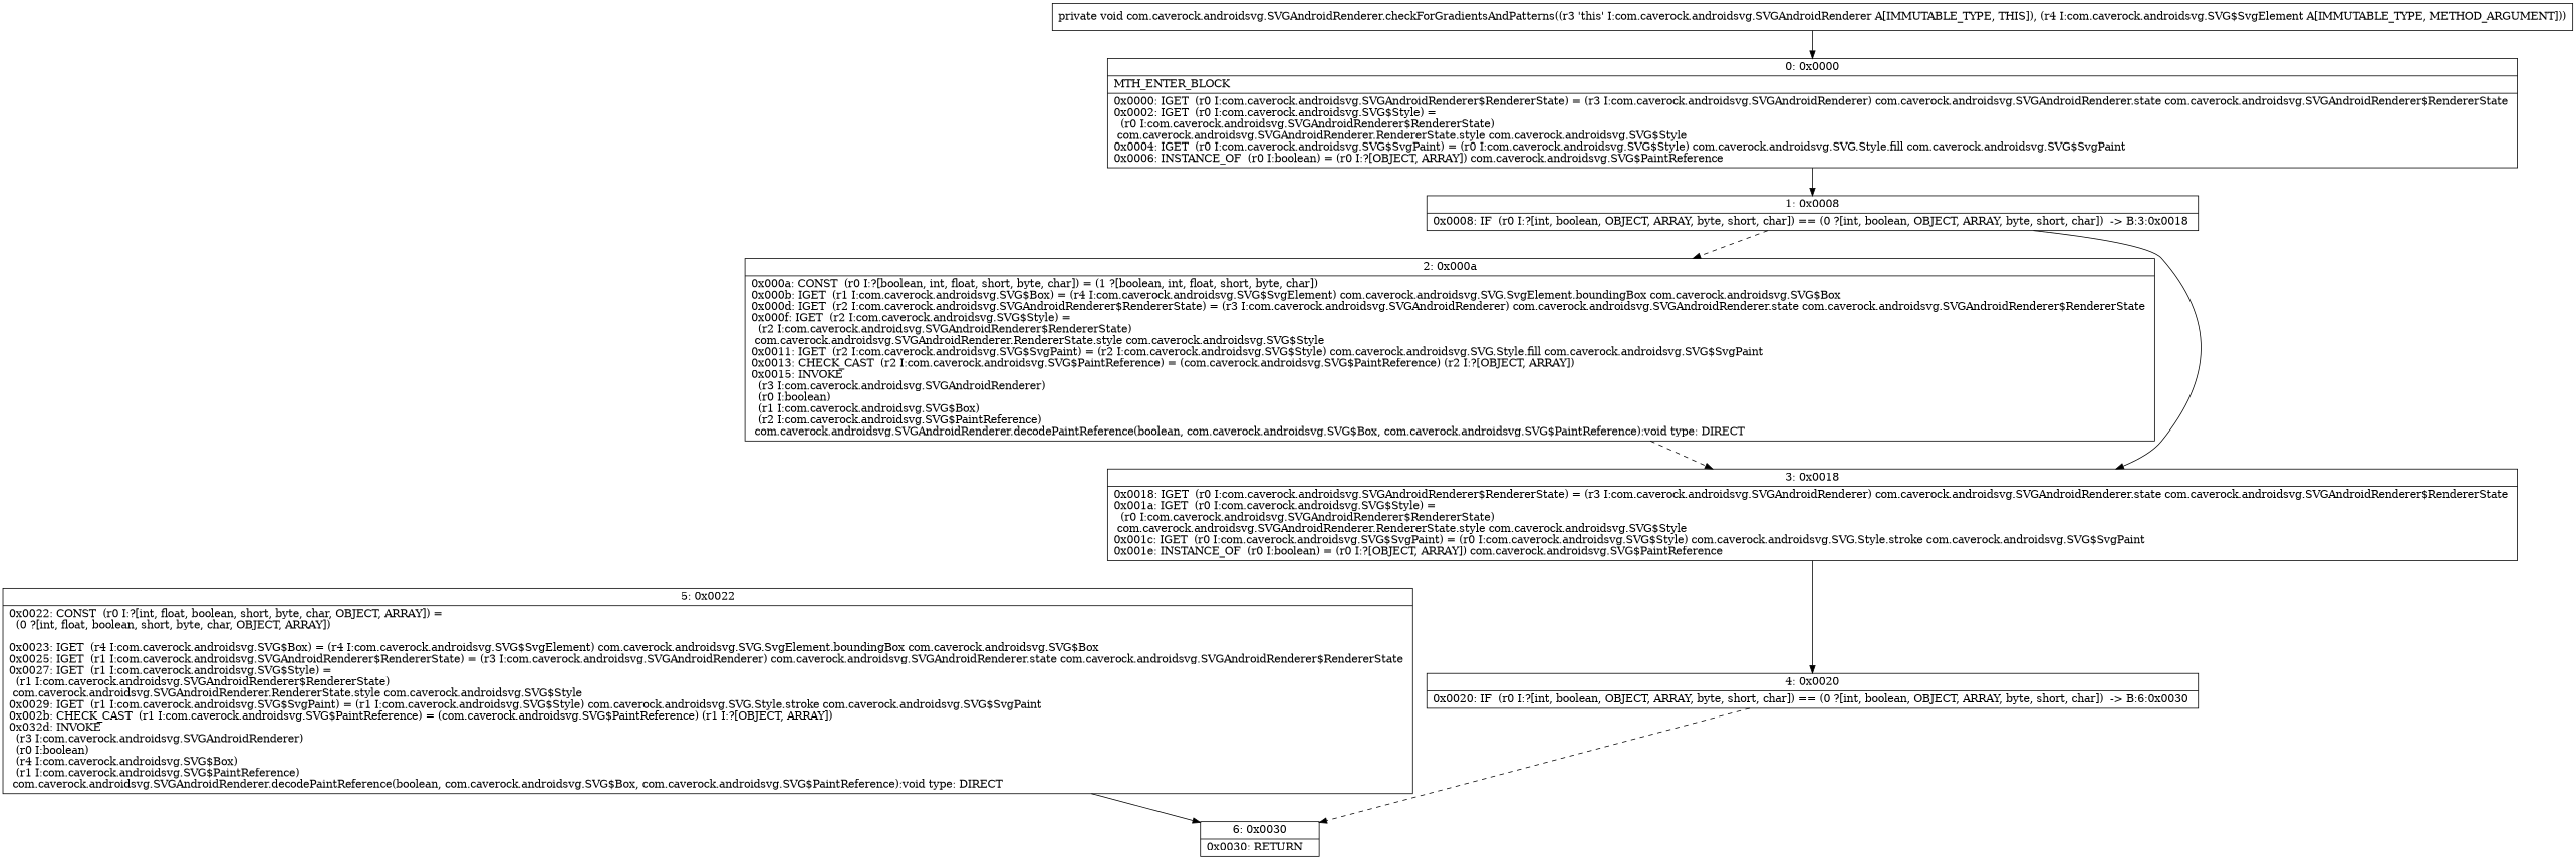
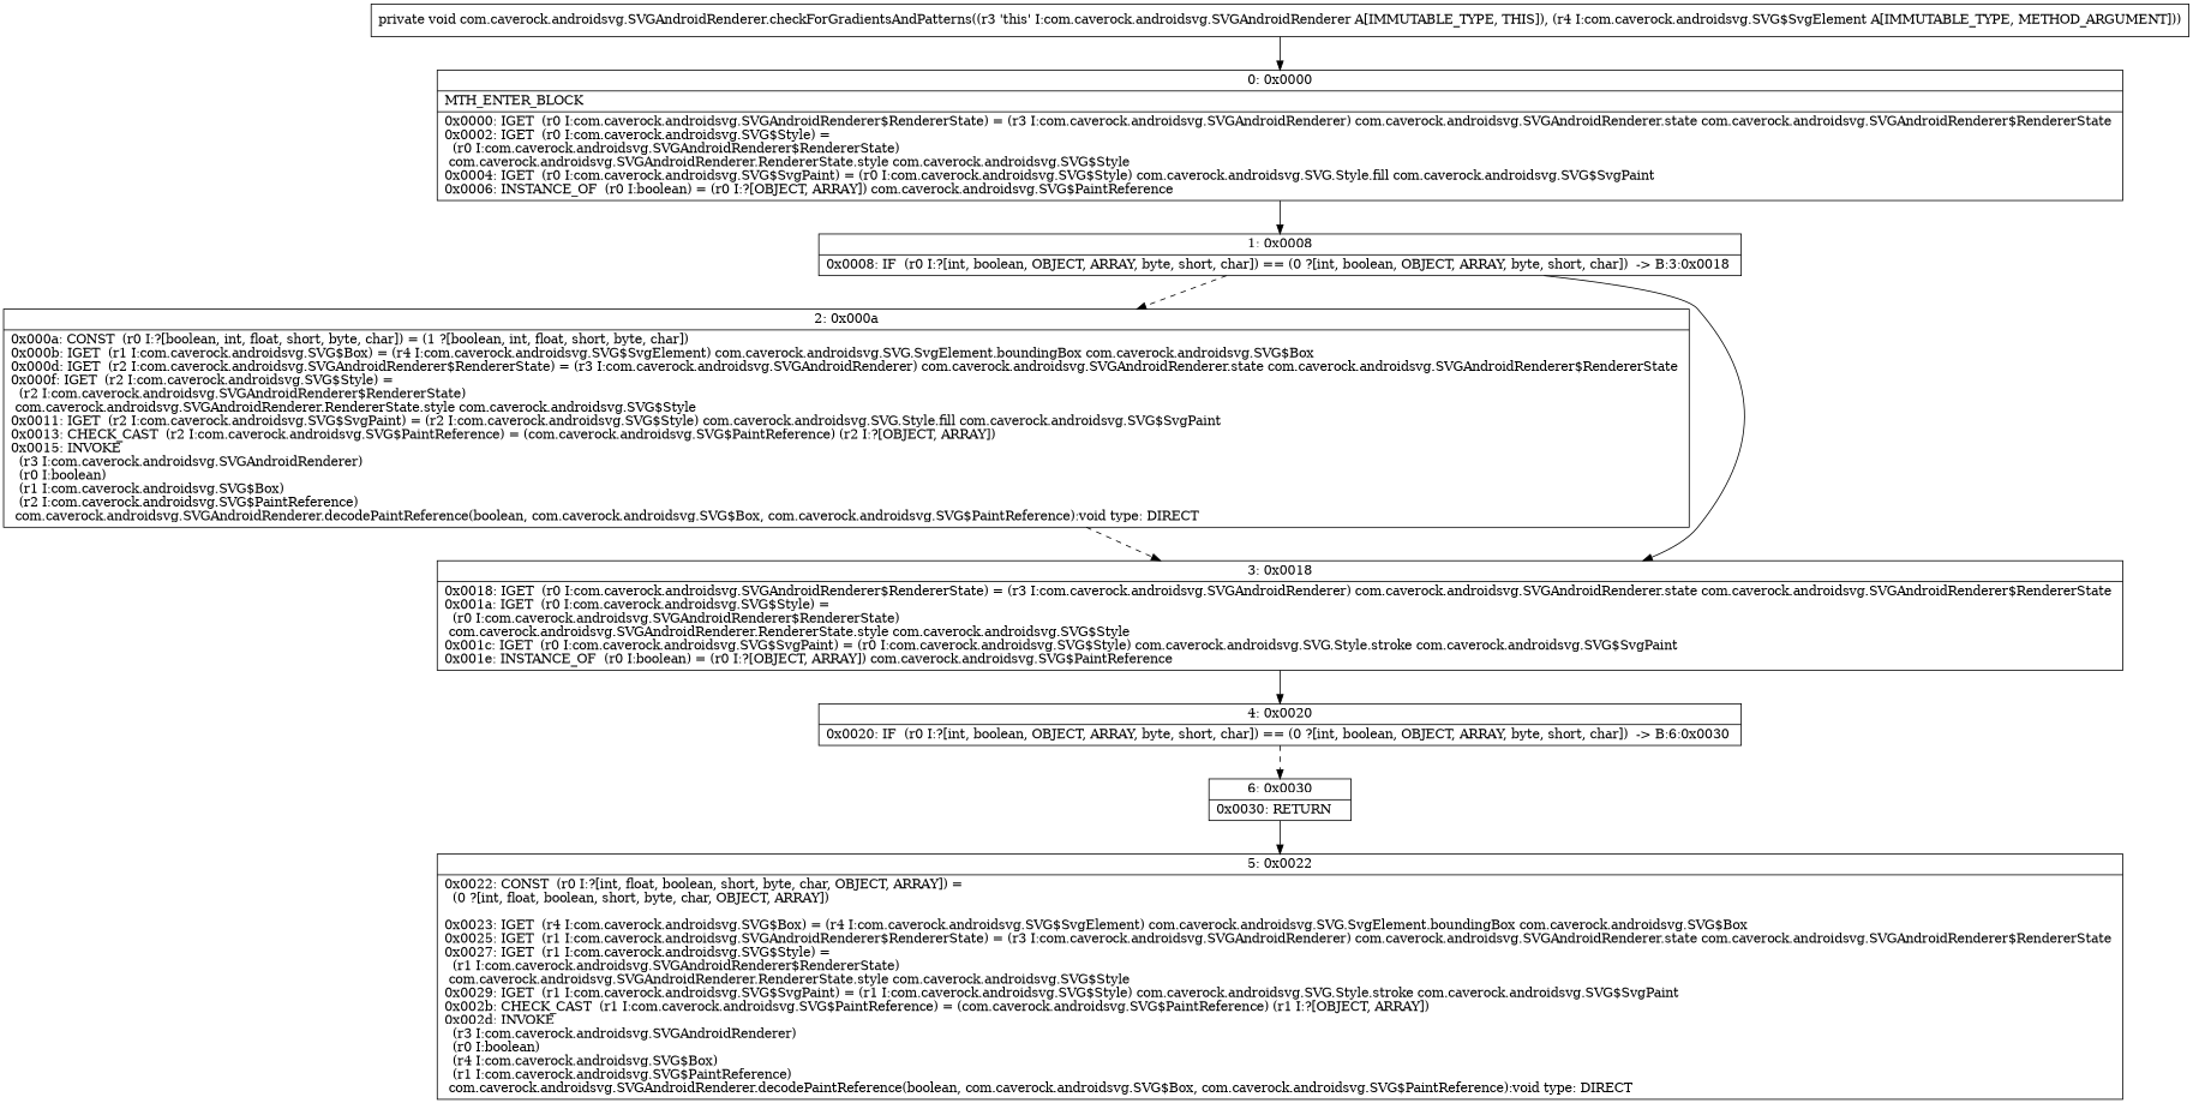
  digraph {
    node [shape=record]
    n1 [label="{0\:\ 0x0000|MTH_ENTER_BLOCK\l|0x0000: IGET  (r0 I:com.caverock.androidsvg.SVGAndroidRenderer$RendererState) = (r3 I:com.caverock.androidsvg.SVGAndroidRenderer) com.caverock.androidsvg.SVGAndroidRenderer.state com.caverock.androidsvg.SVGAndroidRenderer$RendererState \l0x0002: IGET  (r0 I:com.caverock.androidsvg.SVG$Style) = \l  (r0 I:com.caverock.androidsvg.SVGAndroidRenderer$RendererState)\l com.caverock.androidsvg.SVGAndroidRenderer.RendererState.style com.caverock.androidsvg.SVG$Style \l0x0004: IGET  (r0 I:com.caverock.androidsvg.SVG$SvgPaint) = (r0 I:com.caverock.androidsvg.SVG$Style) com.caverock.androidsvg.SVG.Style.fill com.caverock.androidsvg.SVG$SvgPaint \l0x0006: INSTANCE_OF  (r0 I:boolean) = (r0 I:?[OBJECT, ARRAY]) com.caverock.androidsvg.SVG$PaintReference \l}"]
    n2 [label="{1\:\ 0x0008|0x0008: IF  (r0 I:?[int, boolean, OBJECT, ARRAY, byte, short, char]) == (0 ?[int, boolean, OBJECT, ARRAY, byte, short, char])  \-\> B:3:0x0018 \l}"]
    n3 [label="{2\:\ 0x000a|0x000a: CONST  (r0 I:?[boolean, int, float, short, byte, char]) = (1 ?[boolean, int, float, short, byte, char]) \l0x000b: IGET  (r1 I:com.caverock.androidsvg.SVG$Box) = (r4 I:com.caverock.androidsvg.SVG$SvgElement) com.caverock.androidsvg.SVG.SvgElement.boundingBox com.caverock.androidsvg.SVG$Box \l0x000d: IGET  (r2 I:com.caverock.androidsvg.SVGAndroidRenderer$RendererState) = (r3 I:com.caverock.androidsvg.SVGAndroidRenderer) com.caverock.androidsvg.SVGAndroidRenderer.state com.caverock.androidsvg.SVGAndroidRenderer$RendererState \l0x000f: IGET  (r2 I:com.caverock.androidsvg.SVG$Style) = \l  (r2 I:com.caverock.androidsvg.SVGAndroidRenderer$RendererState)\l com.caverock.androidsvg.SVGAndroidRenderer.RendererState.style com.caverock.androidsvg.SVG$Style \l0x0011: IGET  (r2 I:com.caverock.androidsvg.SVG$SvgPaint) = (r2 I:com.caverock.androidsvg.SVG$Style) com.caverock.androidsvg.SVG.Style.fill com.caverock.androidsvg.SVG$SvgPaint \l0x0013: CHECK_CAST  (r2 I:com.caverock.androidsvg.SVG$PaintReference) = (com.caverock.androidsvg.SVG$PaintReference) (r2 I:?[OBJECT, ARRAY]) \l0x0015: INVOKE  \l  (r3 I:com.caverock.androidsvg.SVGAndroidRenderer)\l  (r0 I:boolean)\l  (r1 I:com.caverock.androidsvg.SVG$Box)\l  (r2 I:com.caverock.androidsvg.SVG$PaintReference)\l com.caverock.androidsvg.SVGAndroidRenderer.decodePaintReference(boolean, com.caverock.androidsvg.SVG$Box, com.caverock.androidsvg.SVG$PaintReference):void type: DIRECT \l}"]
    n4 [label="{3\:\ 0x0018|0x0018: IGET  (r0 I:com.caverock.androidsvg.SVGAndroidRenderer$RendererState) = (r3 I:com.caverock.androidsvg.SVGAndroidRenderer) com.caverock.androidsvg.SVGAndroidRenderer.state com.caverock.androidsvg.SVGAndroidRenderer$RendererState \l0x001a: IGET  (r0 I:com.caverock.androidsvg.SVG$Style) = \l  (r0 I:com.caverock.androidsvg.SVGAndroidRenderer$RendererState)\l com.caverock.androidsvg.SVGAndroidRenderer.RendererState.style com.caverock.androidsvg.SVG$Style \l0x001c: IGET  (r0 I:com.caverock.androidsvg.SVG$SvgPaint) = (r0 I:com.caverock.androidsvg.SVG$Style) com.caverock.androidsvg.SVG.Style.stroke com.caverock.androidsvg.SVG$SvgPaint \l0x001e: INSTANCE_OF  (r0 I:boolean) = (r0 I:?[OBJECT, ARRAY]) com.caverock.androidsvg.SVG$PaintReference \l}"]
    n5 [label="{4\:\ 0x0020|0x0020: IF  (r0 I:?[int, boolean, OBJECT, ARRAY, byte, short, char]) == (0 ?[int, boolean, OBJECT, ARRAY, byte, short, char])  \-\> B:6:0x0030 \l}"]
    n6 [label="{6\:\ 0x0030|0x0030: RETURN   \l}"]
-   n7 [label="{5\:\ 0x0022|0x0022: CONST  (r0 I:?[int, float, boolean, short, byte, char, OBJECT, ARRAY]) = \l  (0 ?[int, float, boolean, short, byte, char, OBJECT, ARRAY])\l \l0x0023: IGET  (r4 I:com.caverock.androidsvg.SVG$Box) = (r4 I:com.caverock.androidsvg.SVG$SvgElement) com.caverock.androidsvg.SVG.SvgElement.boundingBox com.caverock.androidsvg.SVG$Box \l0x0025: IGET  (r1 I:com.caverock.androidsvg.SVGAndroidRenderer$RendererState) = (r3 I:com.caverock.androidsvg.SVGAndroidRenderer) com.caverock.androidsvg.SVGAndroidRenderer.state com.caverock.androidsvg.SVGAndroidRenderer$RendererState \l0x0027: IGET  (r1 I:com.caverock.androidsvg.SVG$Style) = \l  (r1 I:com.caverock.androidsvg.SVGAndroidRenderer$RendererState)\l com.caverock.androidsvg.SVGAndroidRenderer.RendererState.style com.caverock.androidsvg.SVG$Style \l0x0029: IGET  (r1 I:com.caverock.androidsvg.SVG$SvgPaint) = (r1 I:com.caverock.androidsvg.SVG$Style) com.caverock.androidsvg.SVG.Style.stroke com.caverock.androidsvg.SVG$SvgPaint \l0x002b: CHECK_CAST  (r1 I:com.caverock.androidsvg.SVG$PaintReference) = (com.caverock.androidsvg.SVG$PaintReference) (r1 I:?[OBJECT, ARRAY]) \l0x032d: INVOKE  \l  (r3 I:com.caverock.androidsvg.SVGAndroidRenderer)\l  (r0 I:boolean)\l  (r4 I:com.caverock.androidsvg.SVG$Box)\l  (r1 I:com.caverock.androidsvg.SVG$PaintReference)\l com.caverock.androidsvg.SVGAndroidRenderer.decodePaintReference(boolean, com.caverock.androidsvg.SVG$Box, com.caverock.androidsvg.SVG$PaintReference):void type: DIRECT \l}"]
+   n7 [label="{5\:\ 0x0022|0x0022: CONST  (r0 I:?[int, float, boolean, short, byte, char, OBJECT, ARRAY]) = \l  (0 ?[int, float, boolean, short, byte, char, OBJECT, ARRAY])\l \l0x0023: IGET  (r4 I:com.caverock.androidsvg.SVG$Box) = (r4 I:com.caverock.androidsvg.SVG$SvgElement) com.caverock.androidsvg.SVG.SvgElement.boundingBox com.caverock.androidsvg.SVG$Box \l0x0025: IGET  (r1 I:com.caverock.androidsvg.SVGAndroidRenderer$RendererState) = (r3 I:com.caverock.androidsvg.SVGAndroidRenderer) com.caverock.androidsvg.SVGAndroidRenderer.state com.caverock.androidsvg.SVGAndroidRenderer$RendererState \l0x0027: IGET  (r1 I:com.caverock.androidsvg.SVG$Style) = \l  (r1 I:com.caverock.androidsvg.SVGAndroidRenderer$RendererState)\l com.caverock.androidsvg.SVGAndroidRenderer.RendererState.style com.caverock.androidsvg.SVG$Style \l0x0029: IGET  (r1 I:com.caverock.androidsvg.SVG$SvgPaint) = (r1 I:com.caverock.androidsvg.SVG$Style) com.caverock.androidsvg.SVG.Style.stroke com.caverock.androidsvg.SVG$SvgPaint \l0x002b: CHECK_CAST  (r1 I:com.caverock.androidsvg.SVG$PaintReference) = (com.caverock.androidsvg.SVG$PaintReference) (r1 I:?[OBJECT, ARRAY]) \l0x002d: INVOKE  \l  (r3 I:com.caverock.androidsvg.SVGAndroidRenderer)\l  (r0 I:boolean)\l  (r4 I:com.caverock.androidsvg.SVG$Box)\l  (r1 I:com.caverock.androidsvg.SVG$PaintReference)\l com.caverock.androidsvg.SVGAndroidRenderer.decodePaintReference(boolean, com.caverock.androidsvg.SVG$Box, com.caverock.androidsvg.SVG$PaintReference):void type: DIRECT \l}"]
    n8 [label="{private void com.caverock.androidsvg.SVGAndroidRenderer.checkForGradientsAndPatterns((r3 'this' I:com.caverock.androidsvg.SVGAndroidRenderer A[IMMUTABLE_TYPE, THIS]), (r4 I:com.caverock.androidsvg.SVG$SvgElement A[IMMUTABLE_TYPE, METHOD_ARGUMENT])) }"]
    n1 -> n2
    n2 -> n3 [style=dashed]
    n2 -> n4
    n3 -> n4 [style=dashed]
    n4 -> n5
    n5 -> n6 [style=dashed]
-   n7 -> n6
+   n6 -> n7
    n8 -> n1
  }
